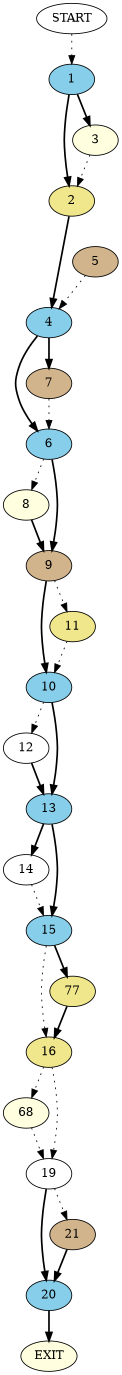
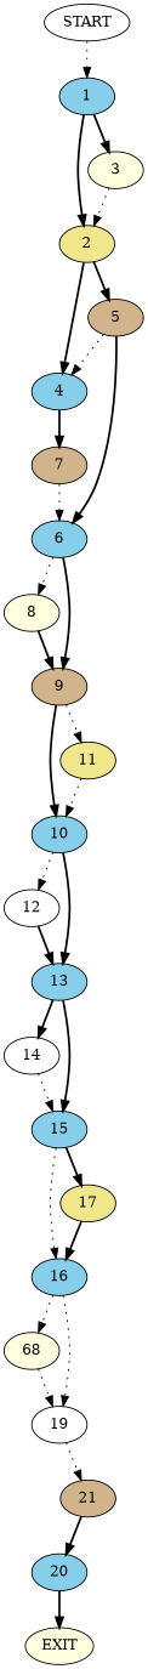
  digraph {
    node [fillcolor=skyblue style=filled]
    edge [style=bold]
    n1 [fillcolor=white label=START]
    1
    2 [fillcolor=khaki]
    3 [fillcolor=lightyellow]
    n5 [fillcolor=lightyellow label=EXIT]
    4
    5 [fillcolor=tan]
    6
    7 [fillcolor=tan]
    8 [fillcolor=lightyellow]
    9 [fillcolor=tan]
    10
    11 [fillcolor=khaki]
    12 [fillcolor=white]
    13
    14 [fillcolor=white]
    15
-   16 [fillcolor=khaki]
-   17 [fillcolor=khaki label=77]
+   16
+   17 [fillcolor=khaki]
    n20 [fillcolor=lightyellow label=68]
    19 [fillcolor=white]
    20
    21 [fillcolor=tan]
    n1 -> 1 [style=dotted]
    1 -> 2
    1 -> 3
    2 -> 4
+   2 -> 5
    3 -> 2 [style=dotted]
-   4 -> 6
+   5 -> 6
    4 -> 7
    5 -> 4 [style=dotted]
    6 -> 8 [style=dotted]
    6 -> 9
    7 -> 6 [style=dotted]
    8 -> 9
    9 -> 10
    9 -> 11 [style=dotted]
    10 -> 12 [style=dotted]
    10 -> 13
    11 -> 10 [style=dotted]
    12 -> 13
    13 -> 14
    13 -> 15
    14 -> 15 [style=dotted]
    15 -> 16 [style=dotted]
    15 -> 17
    16 -> n20 [style=dotted]
    16 -> 19 [style=dotted]
    17 -> 16
    n20 -> 19 [style=dotted]
-   19 -> 20
    19 -> 21 [style=dotted]
    20 -> n5
    21 -> 20
  }
